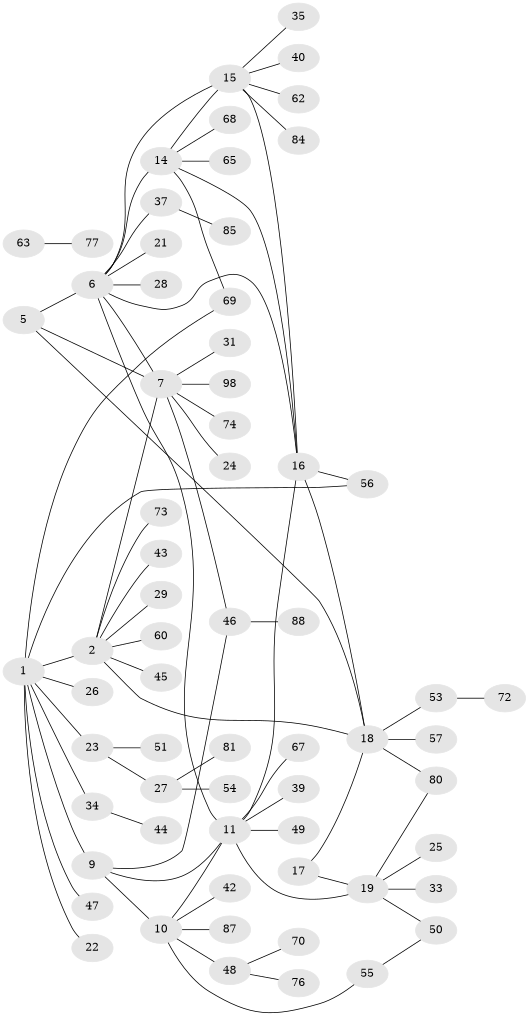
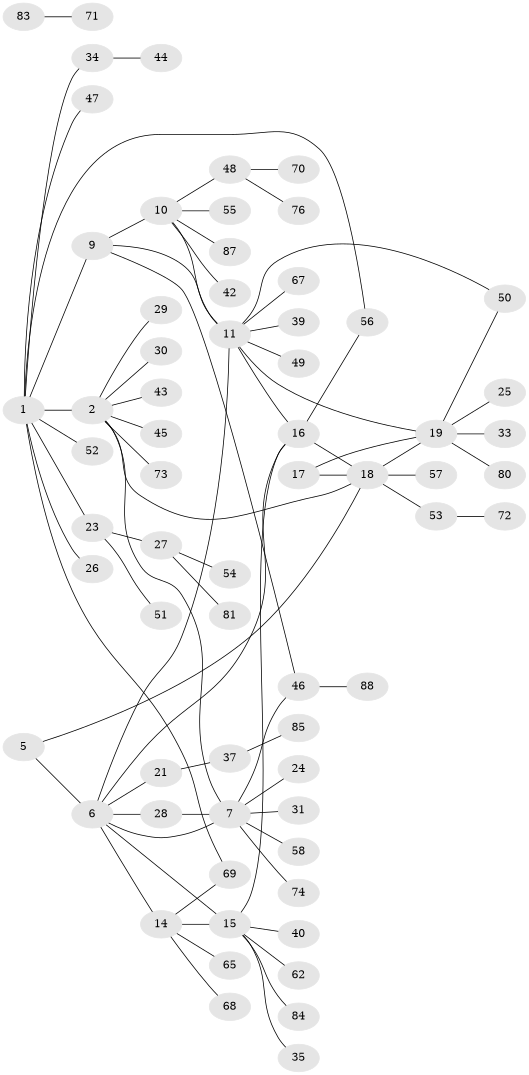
  graph {
    rankdir=LR
    node [color=gray90 style=filled]
    1 [super="+4"]
    2 [super="+3"]
    9 [super="+41"]
-   22
+   22 [label=52]
    23
    26
    34
    47
    56 [super="+78"]
    69
    7 [super="+8"]
    18 [super="+20"]
    29
-   30 [super="+61" label=60]
+   30 [super="+61"]
    43
    45
    73
    11 [super="+12"]
    46 [super="+59"]
    10 [super="+36"]
    27 [super="+32"]
    51
    44
    24
    31 [super="+83"]
-   58 [super="+75" label=98]
+   58 [super="+75"]
    74
    14 [super="+60"]
    15 [super="+82"]
    16 [super="+38"]
    65
    68
    19 [super="+66"]
    53
    57
    6 [super="+13"]
    21
    28
    37
    5
    39 [super="+64"]
    49
    50
    67
    35 [super="+52"]
    40
    62
    84
    85
    88
    42
    48
    55
    87
    70
    76
    25
    33
    80
    17 [super="+79"]
    72
    54
    81
-   63 [super="+86"]
-   71 [label=77]
+   63 [super="+86" label=83]
+   71
    1 -- 2 [weight=4]
    1 -- 9
    1 -- 22
    1 -- 23
    1 -- 26
    1 -- 34
    1 -- 47
    1 -- 56
    1 -- 69
    2 -- 7
    2 -- 18
    2 -- 29
    2 -- 30
    2 -- 43
    2 -- 45
    2 -- 73
    9 -- 11 [weight=2]
    9 -- 46
    9 -- 10
    23 -- 27
    23 -- 51
    34 -- 44
    7 -- 46
    7 -- 24
    7 -- 31
    7 -- 58
    7 -- 74
-   18 -- 80 [weight=2]
+   18 -- 19 [weight=2]
    18 -- 53
    18 -- 57
    11 -- 16 [weight=2]
    11 -- 19
    11 -- 39
    11 -- 49
-   55 -- 50
+   11 -- 50
    11 -- 67
    46 -- 88
    10 -- 11 [weight=2]
    10 -- 42
    10 -- 48
    10 -- 55
    10 -- 87
    27 -- 54
    27 -- 81
    14 -- 69
    14 -- 15
-   14 -- 16
    14 -- 65
    14 -- 68
    15 -- 16
    15 -- 35
    15 -- 40
    15 -- 62
    15 -- 84
    16 -- 56
    16 -- 18
    19 -- 50
    19 -- 25
    19 -- 33
    19 -- 80
    53 -- 72
    6 -- 7 [weight=2]
    6 -- 11
    6 -- 14
    6 -- 15
    6 -- 16
    6 -- 21
    6 -- 28
-   6 -- 37
+   21 -- 37
    37 -- 85
-   5 -- 7 [weight=2]
+   28 -- 7 [weight=2]
    5 -- 18
    5 -- 6
    48 -- 70
    48 -- 76
    17 -- 18 [weight=2]
    17 -- 19
    63 -- 71
  }
